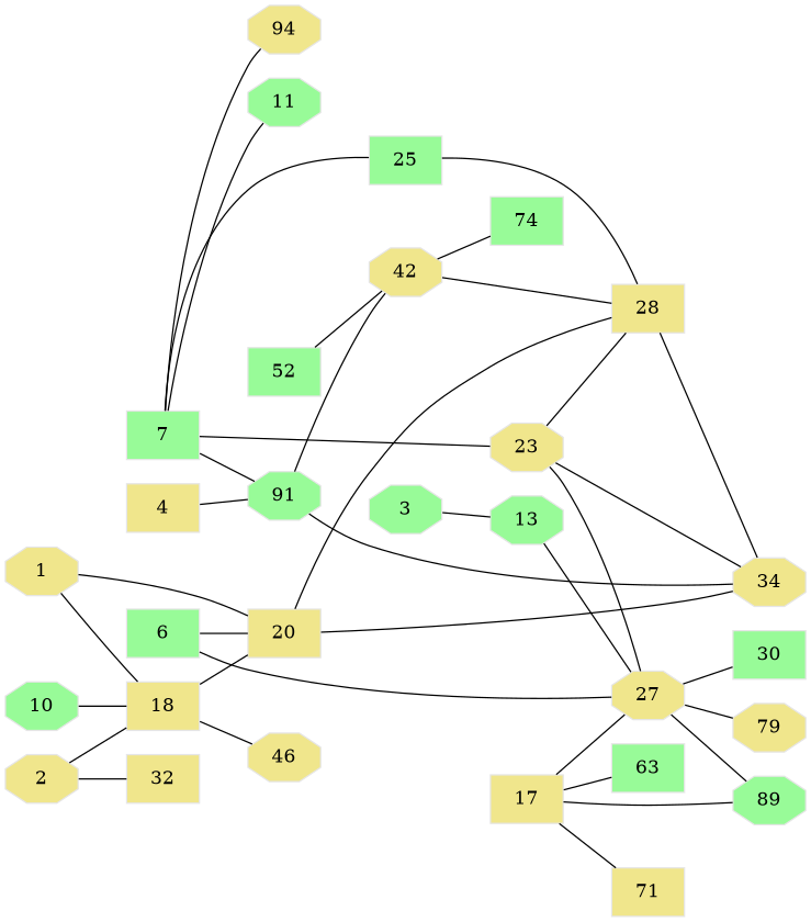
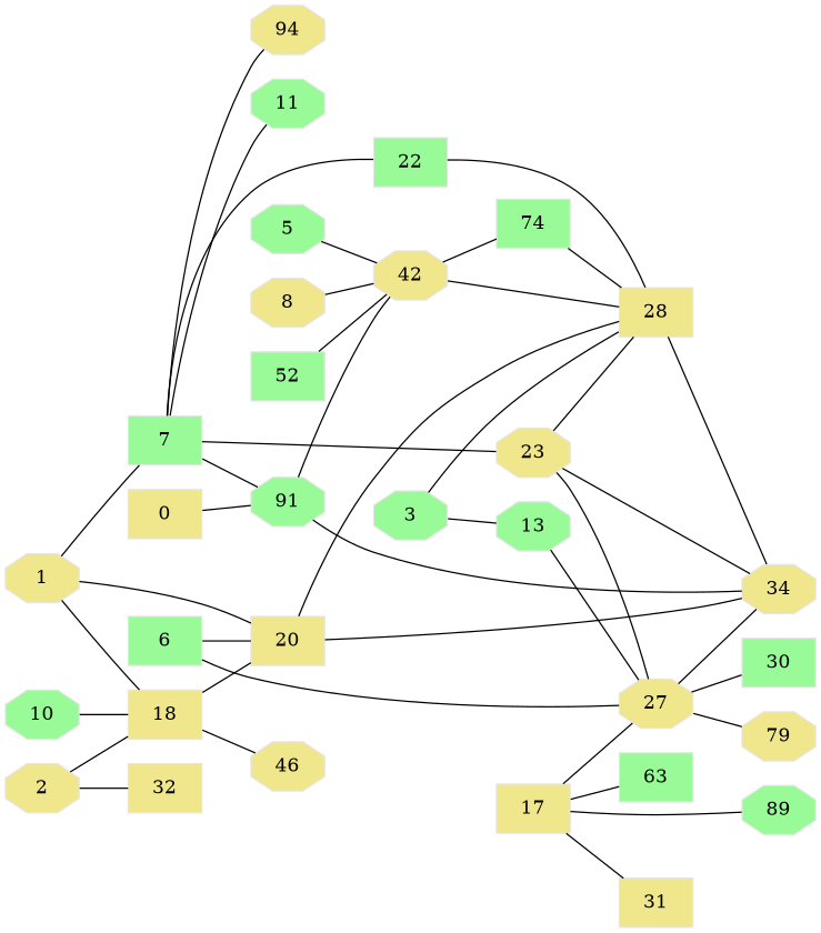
  graph {
    rankdir=LR
    node [color=gray90 fillcolor=khaki shape=octagon style=filled]
    edge [weight=1.0]
    7 [fillcolor=palegreen shape=box]
    1
    18 [shape=box]
    20 [shape=box]
    23
    n6 [fillcolor=palegreen label=91]
    11 [fillcolor=palegreen]
    n8 [label=94]
-   25 [fillcolor=palegreen shape=box]
+   25 [fillcolor=palegreen shape=box label=22]
    n10 [label=46]
    28 [shape=box]
    34
    27
    2
    32 [shape=box]
    3 [fillcolor=palegreen]
    13 [fillcolor=palegreen]
-   4 [shape=box]
+   4 [shape=box label=0]
    n19 [label=42]
+   5 [fillcolor=palegreen]
    n21 [fillcolor=palegreen label=74 shape=box]
    6 [fillcolor=palegreen shape=box]
    30 [fillcolor=palegreen shape=box]
    n24 [label=79]
+   8
    10 [fillcolor=palegreen]
    n27 [fillcolor=palegreen label=52 shape=box]
    17 [shape=box]
    n29 [fillcolor=palegreen label=89]
-   31 [shape=box label=71]
+   31 [shape=box]
    n31 [fillcolor=palegreen label=63 shape=box]
    7 -- 23
    7 -- n6 [weight=4.0]
    7 -- 11
    7 -- n8
    7 -- 25
+   1 -- 7
    1 -- 18
    1 -- 20 [weight=3.0]
    18 -- 20 [weight=4.0]
    18 -- n10
    20 -- 28
    20 -- 34 [weight=2.0]
    23 -- 28
    23 -- 34
    23 -- 27
    n6 -- 34
    n6 -- n19
    25 -- 28
    28 -- 34 [weight=2.0]
-   27 -- n29 [weight=3.0]
+   27 -- 34 [weight=3.0]
    27 -- 30
    27 -- n24
    2 -- 18
    2 -- 32
+   3 -- 28
    3 -- 13
    13 -- 27
    4 -- n6
    n19 -- 28 [weight=3.0]
    n19 -- n21 [weight=3.0]
+   5 -- n19
+   n21 -- 28
    6 -- 20
    6 -- 27
+   8 -- n19
    10 -- 18
    n27 -- n19
    17 -- 27
    17 -- n29
    17 -- 31
    17 -- n31
  }
